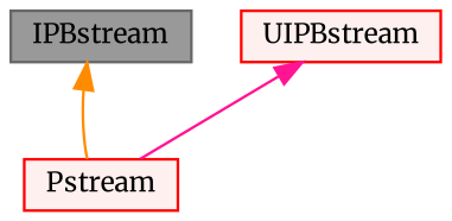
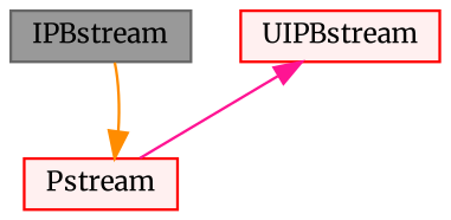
  digraph {
    fontname=Merriweather
    node [color=red fillcolor="#FFF0F0" fontname=Merriweather fontsize=10 shape=box style=filled]
    edge [dir=back fontname=Merriweather fontsize=10 labelfontname=Helvetica labelfontsize=10 style=solid]
    n1 [color=gray40 fillcolor=grey60 fontcolor=black height=0.2 label=IPBstream width=0.4]
    n2 [height=0.2 label=Pstream width=0.4]
    n3 [height=0.2 label=UIPBstream width=0.4]
-   n1 -> n2 [color=darkorange]
+   n2 -> n1 [color=darkorange]
    n3 -> n2 [color=deeppink]
  }
